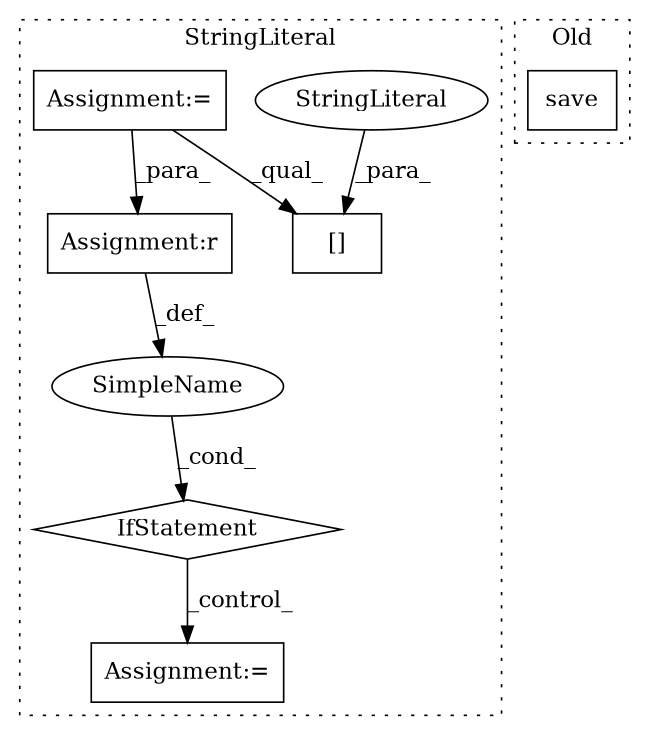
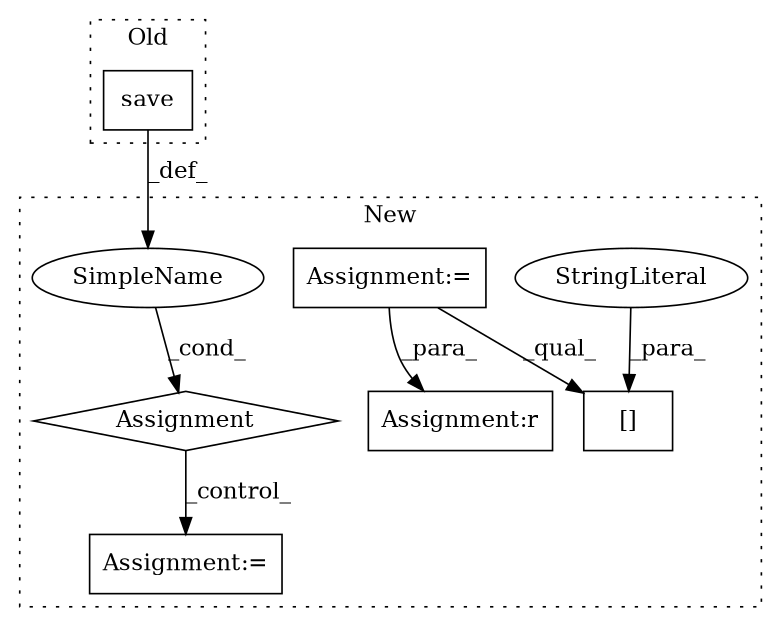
  digraph {
    node [a=7 l=1 shape=box]
    n1 [a=2 l="7,1" label="[]" s="1234,1252"]
    n2 [a=45 l=11 label=StringLiteral s=1241 shape=ellipse]
    n3 [label="Assignment:=" s=539]
-   n4 [a=25 l="4,2" label=IfStatement s="848,875" shape=diamond]
+   n4 [a=25 l="4,2" label=Assignment s="848,875" shape=diamond]
    n5 [label="Assignment:=" s=891]
    n6 [a=42 label=SimpleName shape=ellipse l=""]
    n7 [a=27 l=4 label="Assignment:r" s=863]
    n8 [a=32 l="5,1" label=save s="2487,2514"]
    subgraph cluster_1 {
-     label=StringLiteral
+     label=New
      style=dotted
      n1
      n2
      n3
      n4
      n5
      n6
      n7
    }
    subgraph cluster_2 {
      label=Old
      style=dotted
      n8
    }
    n2 -> n1 [label=_para_]
    n3 -> n1 [label=_qual_]
    n3 -> n7 [label=_para_]
    n4 -> n5 [label=_control_]
    n6 -> n4 [label=_cond_]
-   n7 -> n6 [label=_def_]
+   n8 -> n6 [label=_def_]
  }
